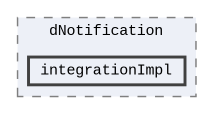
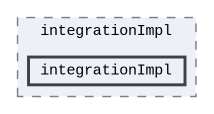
  digraph {
    compound=true
    fontname="Liberation Mono"
    n1 [color=grey25 fillcolor="#edf0f7" fontname="Liberation Mono" fontsize=10 height=0.2 label=integrationImpl shape=box style="filled,bold" width=0.4]
    subgraph cluster_1 {
      bgcolor="#edf0f7"
      fontsize=10
-     label=dNotification
+     label=integrationImpl
      pencolor=grey50
      style="filled,dashed"
      n1
    }
  }
